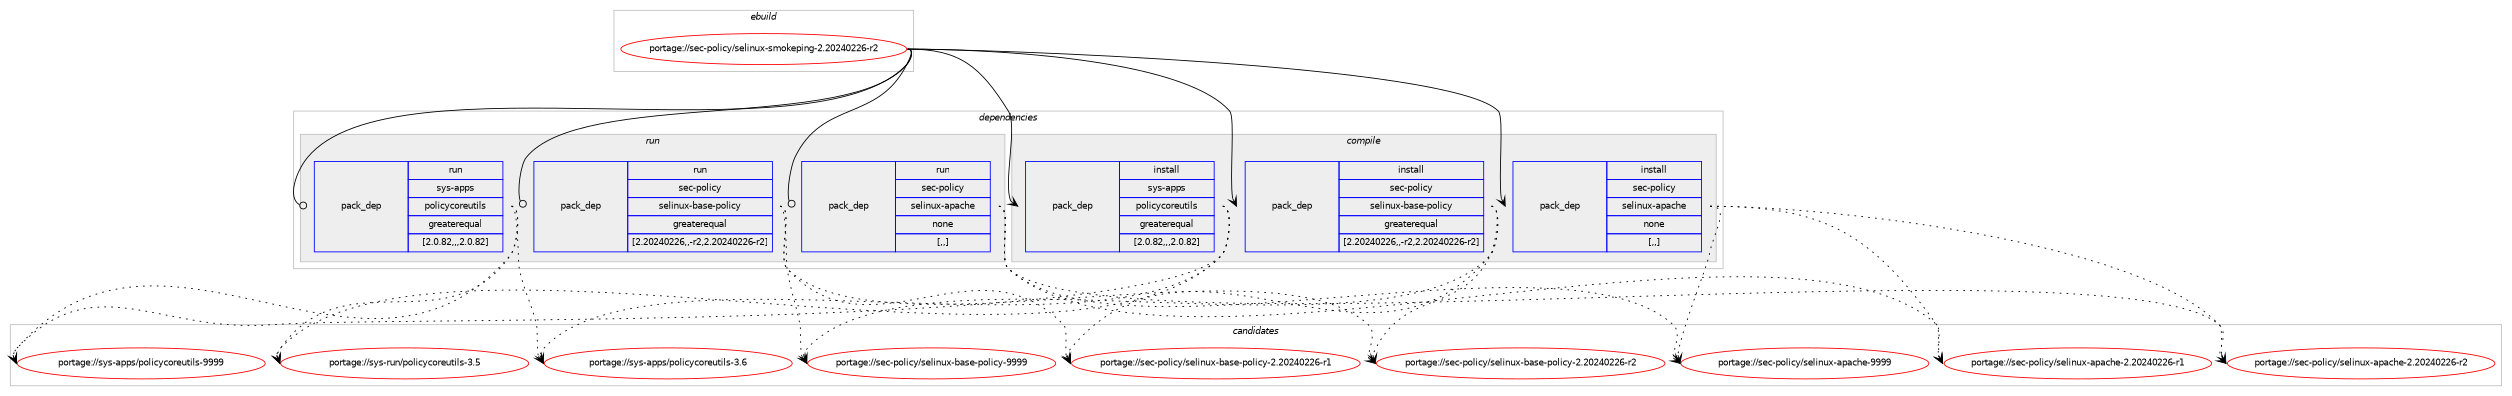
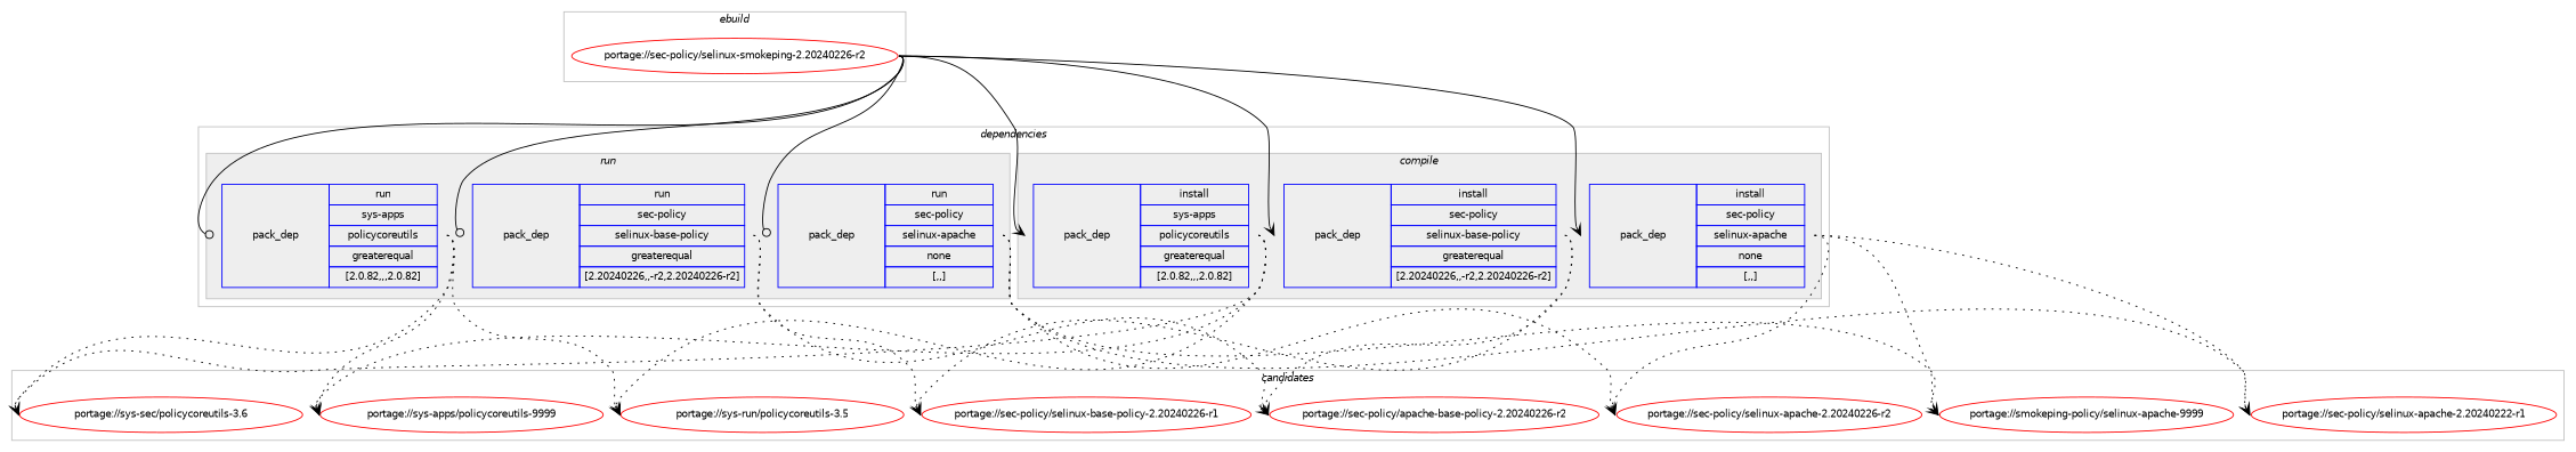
  digraph {
    compound=true
    concentrate=true
    fontname=Helvetica
    fontsize=10
    newrank=true
    rankdir=TB
    ranksep=1.5
    node [color=red fontname=Helvetica fontsize=10]
    edge [arrowhead=vee headport=w style=dotted tailport=e weight=100]
    n1 [label="portage://sec-policy/selinux-smokeping-2.20240226-r2" width=4]
    n2 [color=blue label=<<TABLE BORDER="0" CELLBORDER="1" CELLSPACING="0" CELLPADDING="4" WIDTH="220"><TR><TD ROWSPAN="6" CELLPADDING="30">pack_dep</TD></TR><TR><TD WIDTH="110">install</TD></TR><TR><TD>sec-policy</TD></TR><TR><TD>selinux-apache</TD></TR><TR><TD>none</TD></TR><TR><TD>[,,]</TD></TR></TABLE>> shape=none]
    n3 [color=blue label=<<TABLE BORDER="0" CELLBORDER="1" CELLSPACING="0" CELLPADDING="4" WIDTH="220"><TR><TD ROWSPAN="6" CELLPADDING="30">pack_dep</TD></TR><TR><TD WIDTH="110">install</TD></TR><TR><TD>sec-policy</TD></TR><TR><TD>selinux-base-policy</TD></TR><TR><TD>greaterequal</TD></TR><TR><TD>[2.20240226,,-r2,2.20240226-r2]</TD></TR></TABLE>> shape=none]
    n4 [color=blue label=<<TABLE BORDER="0" CELLBORDER="1" CELLSPACING="0" CELLPADDING="4" WIDTH="220"><TR><TD ROWSPAN="6" CELLPADDING="30">pack_dep</TD></TR><TR><TD WIDTH="110">install</TD></TR><TR><TD>sys-apps</TD></TR><TR><TD>policycoreutils</TD></TR><TR><TD>greaterequal</TD></TR><TR><TD>[2.0.82,,,2.0.82]</TD></TR></TABLE>> shape=none]
    n5 [color=blue label=<<TABLE BORDER="0" CELLBORDER="1" CELLSPACING="0" CELLPADDING="4" WIDTH="220"><TR><TD ROWSPAN="6" CELLPADDING="30">pack_dep</TD></TR><TR><TD WIDTH="110">run</TD></TR><TR><TD>sec-policy</TD></TR><TR><TD>selinux-apache</TD></TR><TR><TD>none</TD></TR><TR><TD>[,,]</TD></TR></TABLE>> shape=none]
    n6 [color=blue label=<<TABLE BORDER="0" CELLBORDER="1" CELLSPACING="0" CELLPADDING="4" WIDTH="220"><TR><TD ROWSPAN="6" CELLPADDING="30">pack_dep</TD></TR><TR><TD WIDTH="110">run</TD></TR><TR><TD>sec-policy</TD></TR><TR><TD>selinux-base-policy</TD></TR><TR><TD>greaterequal</TD></TR><TR><TD>[2.20240226,,-r2,2.20240226-r2]</TD></TR></TABLE>> shape=none]
    n7 [color=blue label=<<TABLE BORDER="0" CELLBORDER="1" CELLSPACING="0" CELLPADDING="4" WIDTH="220"><TR><TD ROWSPAN="6" CELLPADDING="30">pack_dep</TD></TR><TR><TD WIDTH="110">run</TD></TR><TR><TD>sys-apps</TD></TR><TR><TD>policycoreutils</TD></TR><TR><TD>greaterequal</TD></TR><TR><TD>[2.0.82,,,2.0.82]</TD></TR></TABLE>> shape=none]
-   n8 [label="portage://sec-policy/selinux-apache-9999" width=4]
+   n8 [label="portage://smokeping-policy/selinux-apache-9999" width=4]
    n9 [label="portage://sec-policy/selinux-apache-2.20240226-r2" width=4]
-   n10 [label="portage://sec-policy/selinux-apache-2.20240226-r1" width=4]
-   n11 [label="portage://sec-policy/selinux-base-policy-9999" width=4]
-   n12 [label="portage://sec-policy/selinux-base-policy-2.20240226-r2" width=4]
+   n10 [label="portage://sec-policy/selinux-apache-2.20240222-r1" width=4]
+   n12 [label="portage://sec-policy/apache-base-policy-2.20240226-r2" width=4]
    n13 [label="portage://sec-policy/selinux-base-policy-2.20240226-r1" width=4]
    n14 [label="portage://sys-apps/policycoreutils-9999" width=4]
-   n15 [label="portage://sys-apps/policycoreutils-3.6" width=4]
+   n15 [label="portage://sys-sec/policycoreutils-3.6" width=4]
    n16 [label="portage://sys-run/policycoreutils-3.5" width=4]
    subgraph cluster_1 {
      color=gray
      label=<<i>ebuild</i>>
      n1
    }
    subgraph cluster_2 {
      color=gray
      label=<<i>dependencies</i>>
      subgraph cluster_3 {
        color=gray
        fillcolor="#eeeeee"
        label=<<i>compile</i>>
        style=filled
        subgraph sub_4 {
          color=gray
          fillcolor="#eeeeee"
          label=<<i>compile</i>>
          style=filled
          n2
        }
        subgraph sub_5 {
          color=gray
          fillcolor="#eeeeee"
          label=<<i>compile</i>>
          style=filled
          n3
        }
        subgraph sub_6 {
          color=gray
          fillcolor="#eeeeee"
          label=<<i>compile</i>>
          style=filled
          n4
        }
      }
      subgraph cluster_7 {
        color=gray
        fillcolor="#eeeeee"
        label=<<i>compile and run</i>>
        style=filled
      }
      subgraph cluster_8 {
        color=gray
        fillcolor="#eeeeee"
        label=<<i>run</i>>
        style=filled
        subgraph sub_9 {
          color=gray
          fillcolor="#eeeeee"
          label=<<i>run</i>>
          style=filled
          n5
        }
        subgraph sub_10 {
          color=gray
          fillcolor="#eeeeee"
          label=<<i>run</i>>
          style=filled
          n6
        }
        subgraph sub_11 {
          color=gray
          fillcolor="#eeeeee"
          label=<<i>run</i>>
          style=filled
          n7
        }
      }
    }
    subgraph cluster_12 {
      color=gray
      label=<<i>candidates</i>>
      rank=same
      subgraph sub_13 {
        color=black
        label=<<i>candidates</i>>
        nodesep=1
        rank=same
        n8
        n9
        n10
      }
      subgraph sub_14 {
        color=black
        label=<<i>candidates</i>>
        nodesep=1
        rank=same
-       n11
        n12
        n13
      }
      subgraph sub_15 {
        color=black
        label=<<i>candidates</i>>
        nodesep=1
        rank=same
        n14
        n15
        n16
      }
      subgraph sub_16 {
        color=black
        label=<<i>candidates</i>>
        nodesep=1
        rank=same
        n8
        n9
        n10
      }
      subgraph sub_17 {
        color=black
        label=<<i>candidates</i>>
        nodesep=1
        rank=same
-       n11
        n12
        n13
      }
      subgraph sub_18 {
        color=black
        label=<<i>candidates</i>>
        nodesep=1
        rank=same
        n14
        n15
        n16
      }
    }
    n1 -> n2 [style=solid weight=20]
    n1 -> n3 [style=solid weight=20]
    n1 -> n4 [style=solid weight=20]
    n1 -> n5 [arrowhead=odot style=solid weight=20]
    n1 -> n6 [arrowhead=odot style=solid weight=20]
    n1 -> n7 [arrowhead=odot style=solid weight=20]
    n2 -> n8
    n2 -> n9
    n2 -> n10
-   n3 -> n11
    n3 -> n12
    n3 -> n13
    n4 -> n14
    n4 -> n15
    n4 -> n16
    n5 -> n8
    n5 -> n9
    n5 -> n10
-   n6 -> n11
    n6 -> n12
    n6 -> n13
    n7 -> n14
    n7 -> n15
    n7 -> n16
  }
